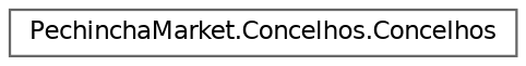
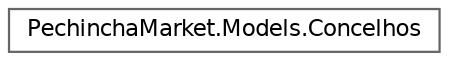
  digraph {
    rankdir=TB
-   n1 [color=grey40 fillcolor=white fontname=Helvetica fontsize=10 height=0.2 label="PechinchaMarket.Concelhos.Concelhos" shape=box style=filled width=0.4]
+   n1 [color=grey40 fillcolor=white fontname=Helvetica fontsize=10 height=0.2 label="PechinchaMarket.Models.Concelhos" shape=box style=filled width=0.4]
  }
